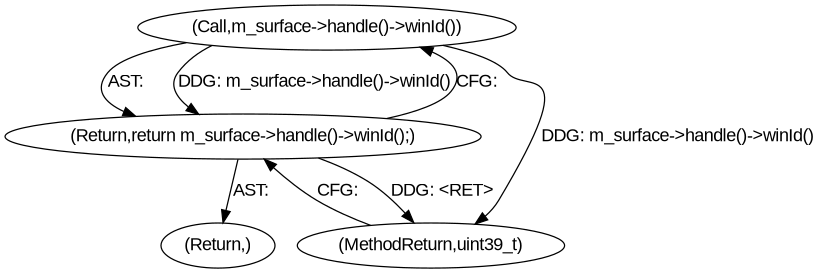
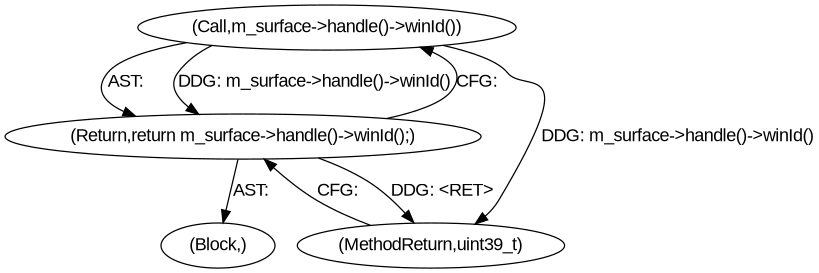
  digraph {
    fontname="Liberation Sans"
    node [fontname="Liberation Sans"]
    edge [fontname="Liberation Sans"]
    n1 [label="(Call,m_surface->handle()->winId())"]
    n2 [label="(Return,return m_surface->handle()->winId();)"]
    n3 [label="(MethodReturn,uint39_t)"]
-   n4 [label="(Return,)"]
+   n4 [label="(Block,)"]
    n1 -> n2 [label="AST: "]
    n1 -> n2 [label="DDG: m_surface->handle()->winId()"]
    n1 -> n3 [label="DDG: m_surface->handle()->winId()"]
    n2 -> n1 [label="CFG: "]
    n2 -> n3 [label="DDG: <RET>"]
    n2 -> n4 [label="AST: "]
    n3 -> n2 [label="CFG: "]
  }
